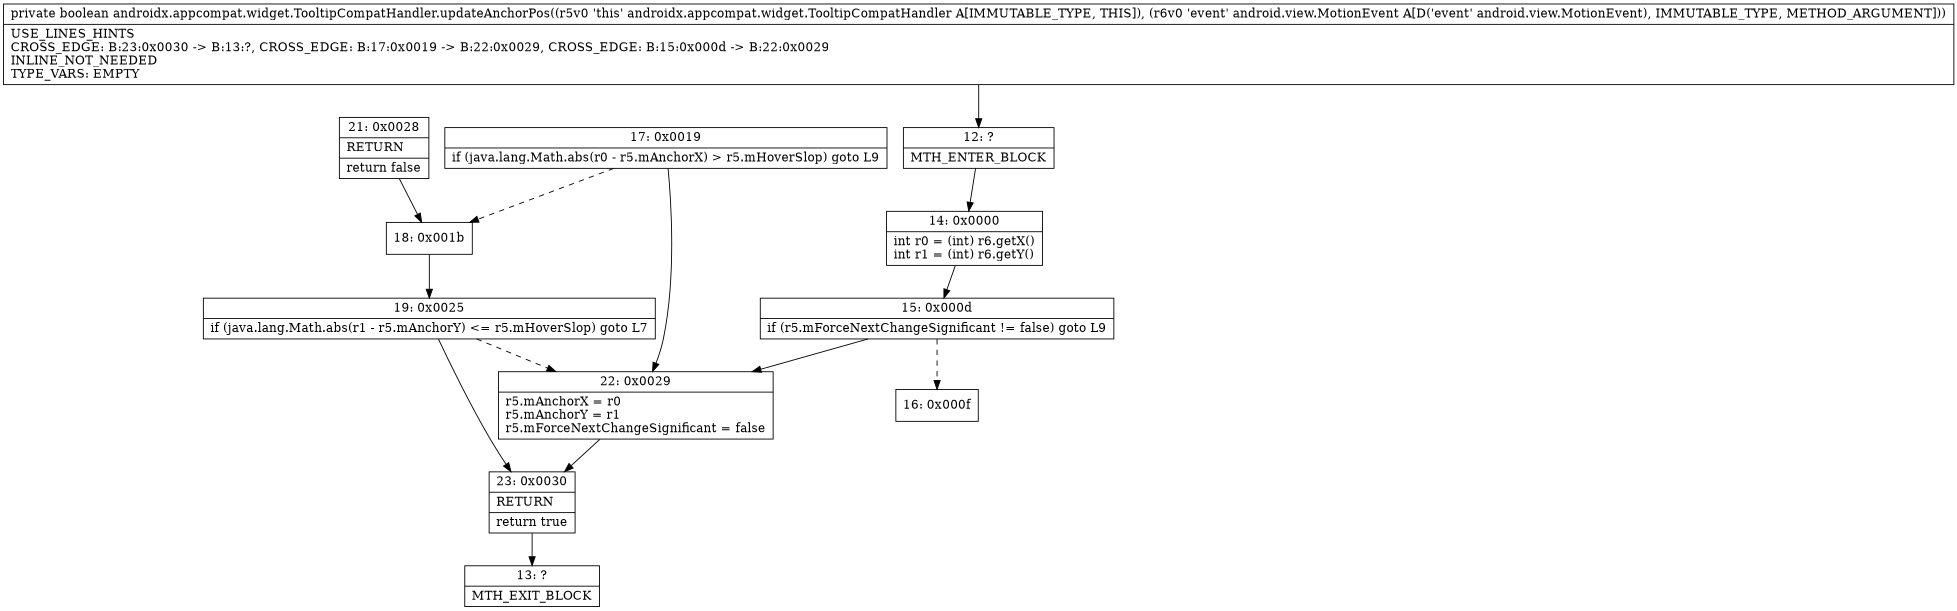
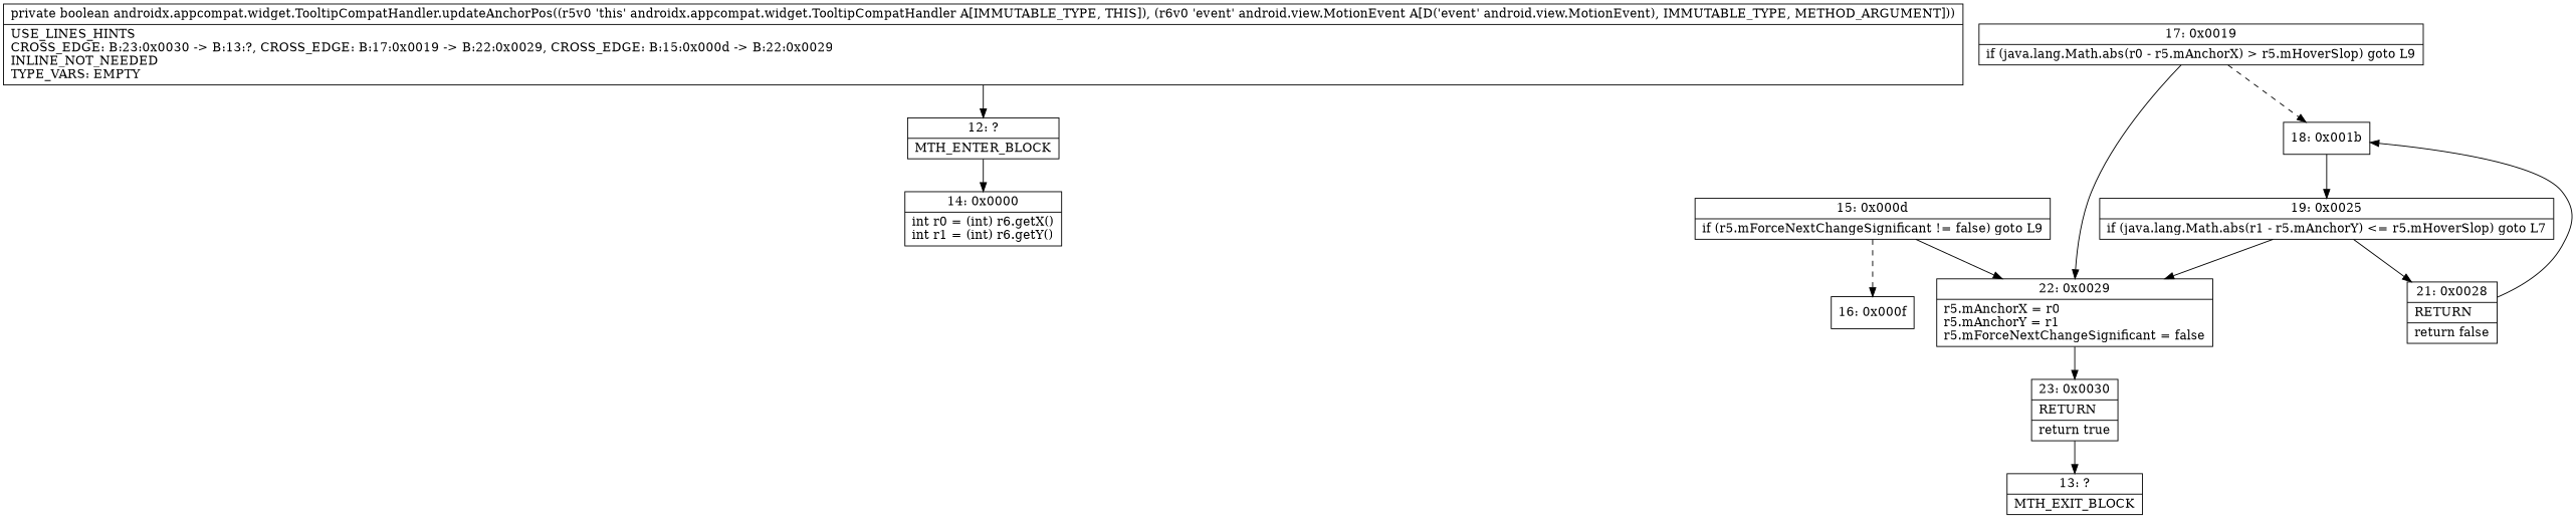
  digraph {
    node [shape=record]
    n1 [label="{12\:\ ?|MTH_ENTER_BLOCK\l}"]
    n2 [label="{14\:\ 0x0000|int r0 = (int) r6.getX()\lint r1 = (int) r6.getY()\l}"]
    n3 [label="{15\:\ 0x000d|if (r5.mForceNextChangeSignificant != false) goto L9\l}"]
    n4 [label="{16\:\ 0x000f}"]
    n5 [label="{22\:\ 0x0029|r5.mAnchorX = r0\lr5.mAnchorY = r1\lr5.mForceNextChangeSignificant = false\l}"]
    n6 [label="{23\:\ 0x0030|RETURN\l|return true\l}"]
    n7 [label="{17\:\ 0x0019|if (java.lang.Math.abs(r0 \- r5.mAnchorX) \> r5.mHoverSlop) goto L9\l}"]
    n8 [label="{18\:\ 0x001b}"]
    n9 [label="{19\:\ 0x0025|if (java.lang.Math.abs(r1 \- r5.mAnchorY) \<= r5.mHoverSlop) goto L7\l}"]
    n10 [label="{21\:\ 0x0028|RETURN\l|return false\l}"]
    n11 [label="{13\:\ ?|MTH_EXIT_BLOCK\l}"]
    n12 [label="{private boolean androidx.appcompat.widget.TooltipCompatHandler.updateAnchorPos((r5v0 'this' androidx.appcompat.widget.TooltipCompatHandler A[IMMUTABLE_TYPE, THIS]), (r6v0 'event' android.view.MotionEvent A[D('event' android.view.MotionEvent), IMMUTABLE_TYPE, METHOD_ARGUMENT]))  | USE_LINES_HINTS\lCROSS_EDGE: B:23:0x0030 \-\> B:13:?, CROSS_EDGE: B:17:0x0019 \-\> B:22:0x0029, CROSS_EDGE: B:15:0x000d \-\> B:22:0x0029\lINLINE_NOT_NEEDED\lTYPE_VARS: EMPTY\l}"]
    n1 -> n2
-   n2 -> n3
    n3 -> n4 [style=dashed]
    n3 -> n5
    n5 -> n6
    n6 -> n11
    n7 -> n5
    n7 -> n8 [style=dashed]
    n8 -> n9
-   n9 -> n5 [style=dashed]
-   n9 -> n6
+   n9 -> n5 [style=solid]
+   n9 -> n10
    n10 -> n8
    n12 -> n1
  }
